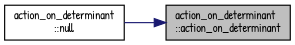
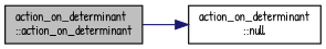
  digraph {
    rankdir=LR
    fontname="Patrick Hand"
    node [color=black fontname="Patrick Hand" fontsize=10 shape=record style=filled]
    n1 [fillcolor=grey75 fontcolor=black height=0.2 label="action_on_determinant\l::action_on_determinant" width=0.4]
    n2 [fillcolor=white height=0.2 label="action_on_determinant\l::null" width=0.4]
-   n2 -> n1 [color=midnightblue fontname="Patrick Hand" fontsize=10 labelfontname=Helvetica labelfontsize=10 style=solid]
+   n1 -> n2 [color=midnightblue fontname="Patrick Hand" fontsize=10 labelfontname=Helvetica labelfontsize=10 style=solid]
  }
